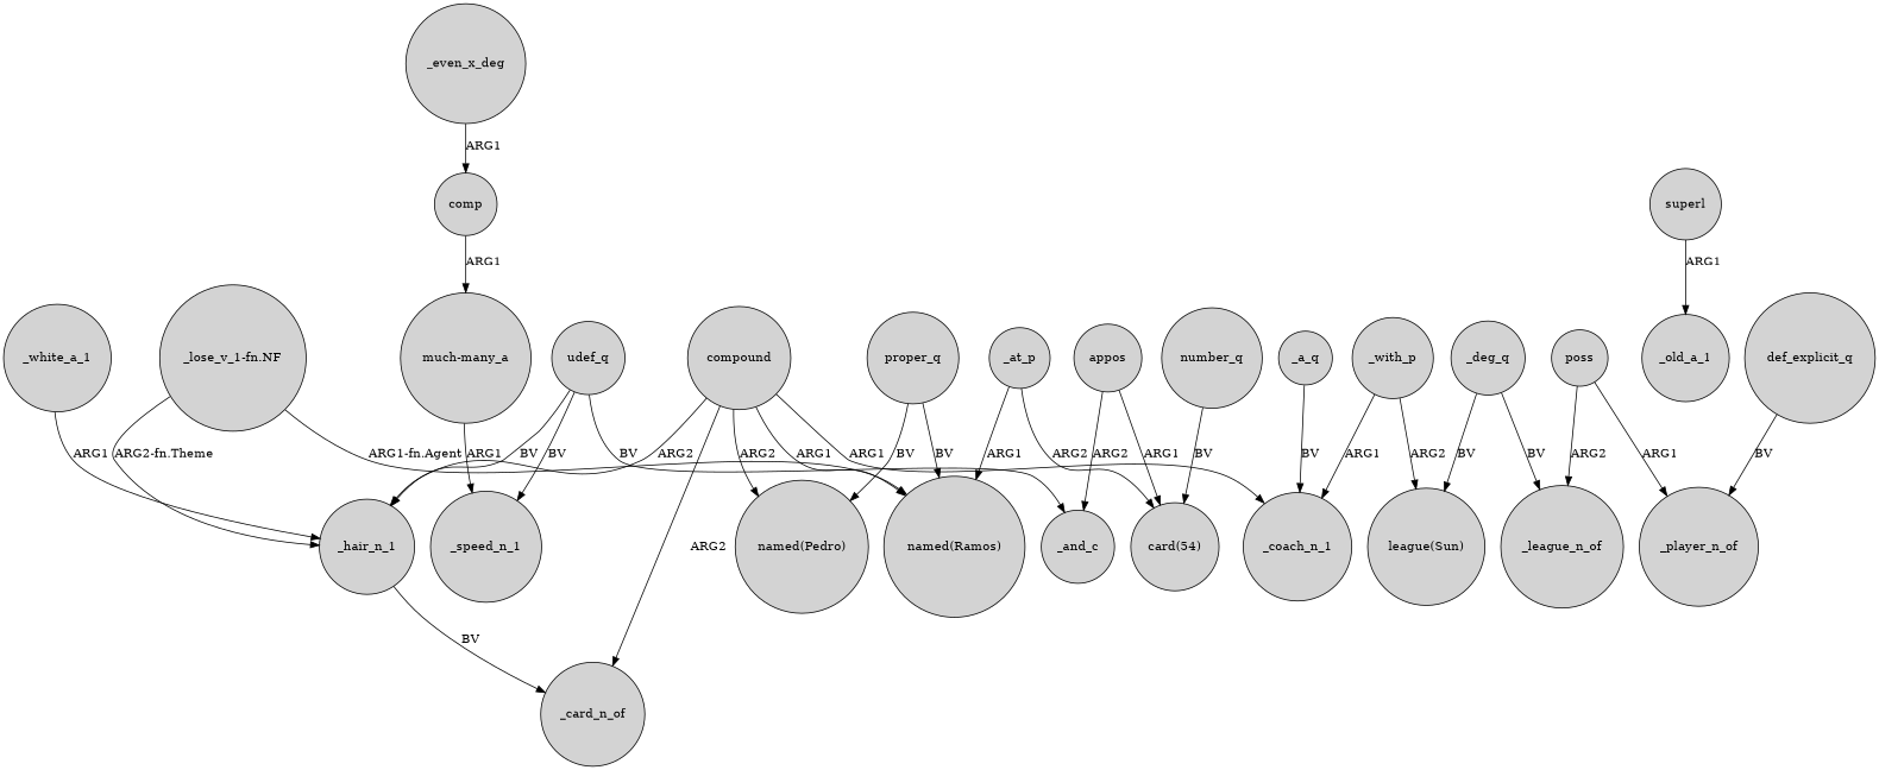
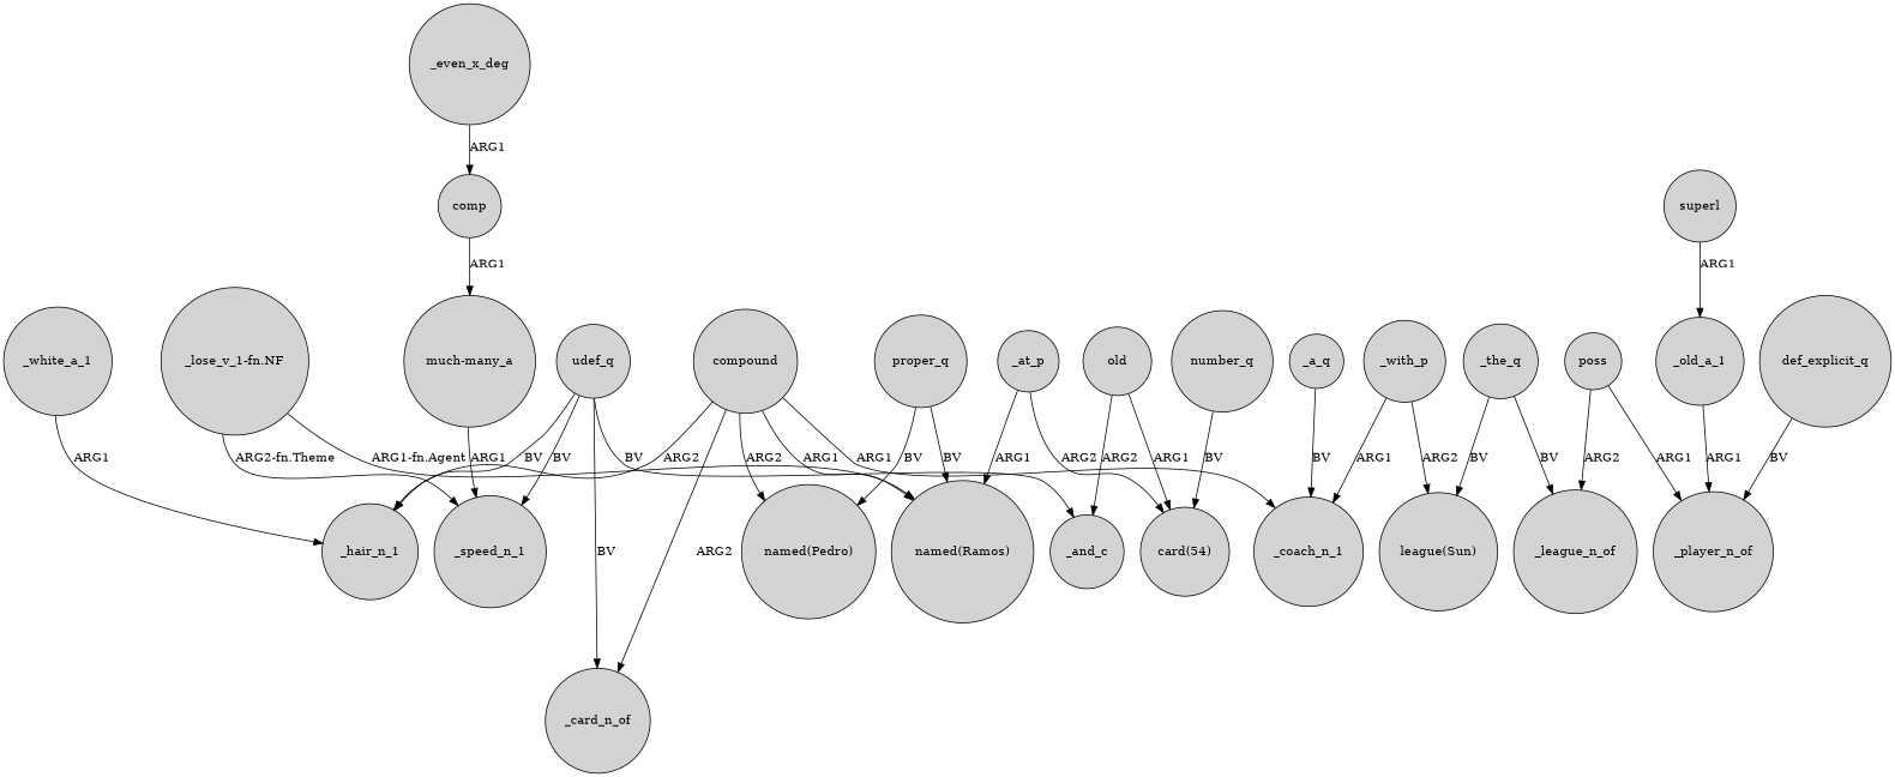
  digraph {
    node [shape=circle style=filled]
    n1 [label=_card_n_of]
    compound
    "named(Ramos)"
    _hair_n_1
    _coach_n_1
    "named(Pedro)"
    udef_q
    _speed_n_1
    _and_c
    "_lose_v_1-fn.NF"
    _at_p
    "card(54)"
    "much-many_a"
    _with_p
    n15 [label="league(Sun)"]
    superl
    _old_a_1
    _player_n_of
    number_q
    _white_a_1
    _even_x_deg
    comp
-   _the_q [label=_deg_q]
+   _the_q
    _league_n_of
    def_explicit_q
    proper_q
    _a_q
-   appos
+   appos [label=old]
    poss
    compound -> n1 [label=ARG2]
    compound -> "named(Ramos)" [label=ARG1]
    compound -> _hair_n_1 [label=ARG2]
    compound -> _coach_n_1 [label=ARG1]
    compound -> "named(Pedro)" [label=ARG2]
-   _hair_n_1 -> n1 [label=BV]
+   udef_q -> n1 [label=BV]
    udef_q -> _hair_n_1 [label=BV]
    udef_q -> _speed_n_1 [label=BV]
    udef_q -> _and_c [label=BV]
    "_lose_v_1-fn.NF" -> "named(Ramos)" [label="ARG1-fn.Agent"]
-   "_lose_v_1-fn.NF" -> _hair_n_1 [label="ARG2-fn.Theme"]
+   "_lose_v_1-fn.NF" -> _speed_n_1 [label="ARG2-fn.Theme"]
    _at_p -> "named(Ramos)" [label=ARG1]
    _at_p -> "card(54)" [label=ARG2]
    "much-many_a" -> _speed_n_1 [label=ARG1]
    _with_p -> _coach_n_1 [label=ARG1]
    _with_p -> n15 [label=ARG2]
    superl -> _old_a_1 [label=ARG1]
+   _old_a_1 -> _player_n_of [label=ARG1]
    number_q -> "card(54)" [label=BV]
    _white_a_1 -> _hair_n_1 [label=ARG1]
    _even_x_deg -> comp [label=ARG1]
    comp -> "much-many_a" [label=ARG1]
    _the_q -> n15 [label=BV]
    _the_q -> _league_n_of [label=BV]
    def_explicit_q -> _player_n_of [label=BV]
    proper_q -> "named(Ramos)" [label=BV]
    proper_q -> "named(Pedro)" [label=BV]
    _a_q -> _coach_n_1 [label=BV]
    appos -> _and_c [label=ARG2]
    appos -> "card(54)" [label=ARG1]
    poss -> _player_n_of [label=ARG1]
    poss -> _league_n_of [label=ARG2]
  }
